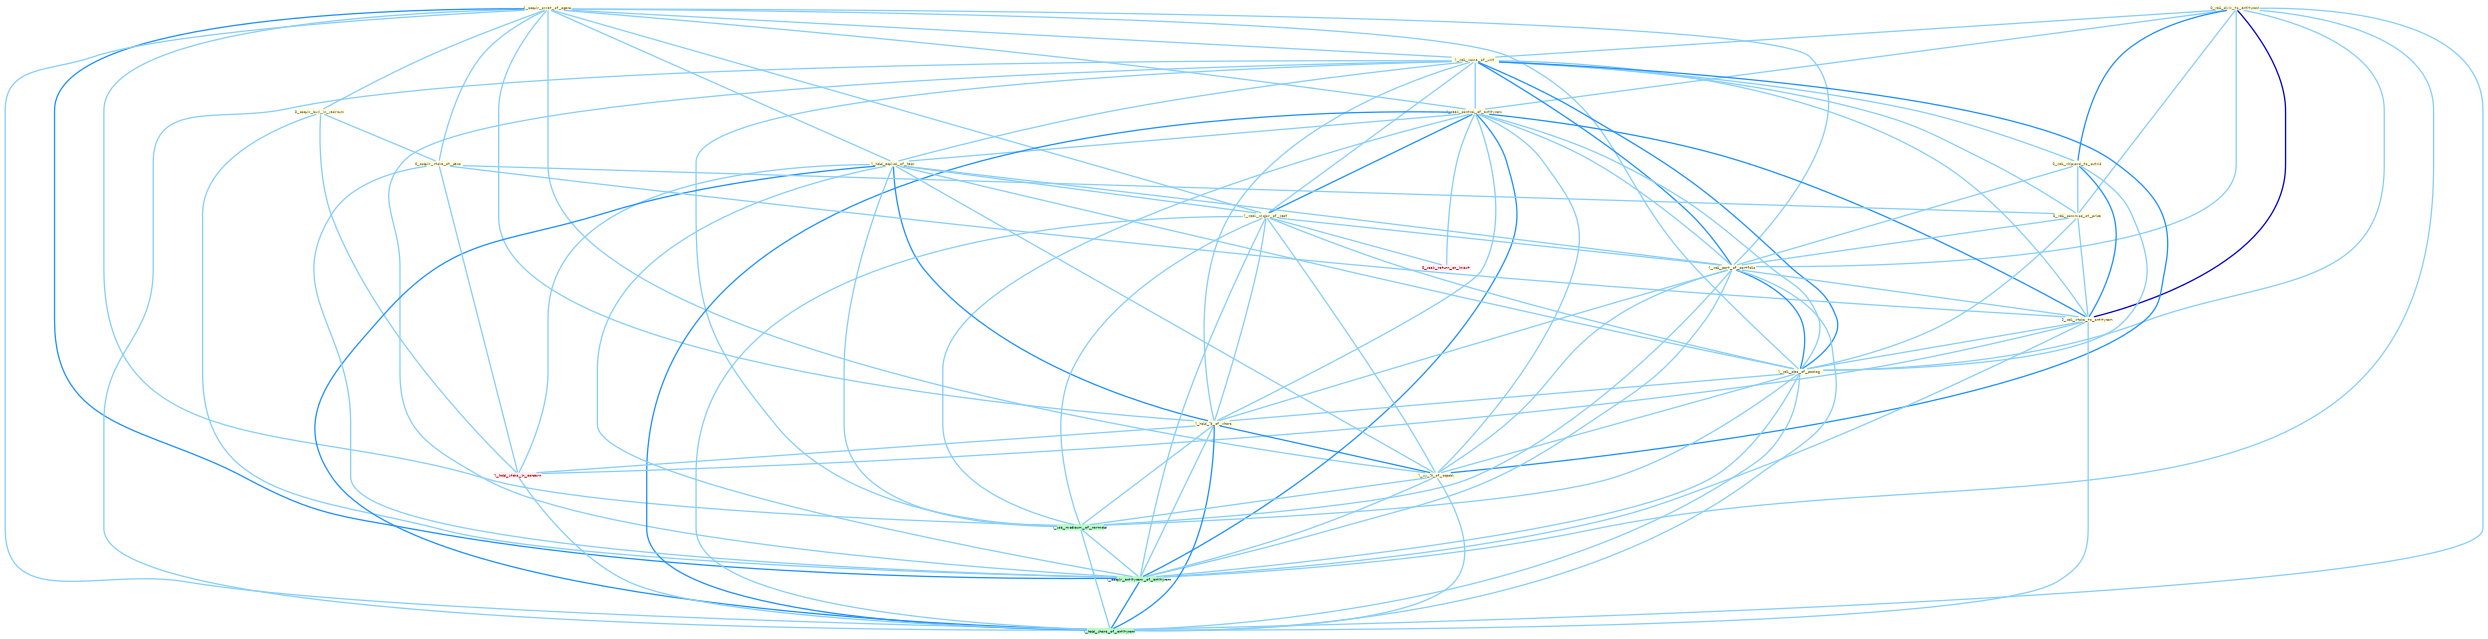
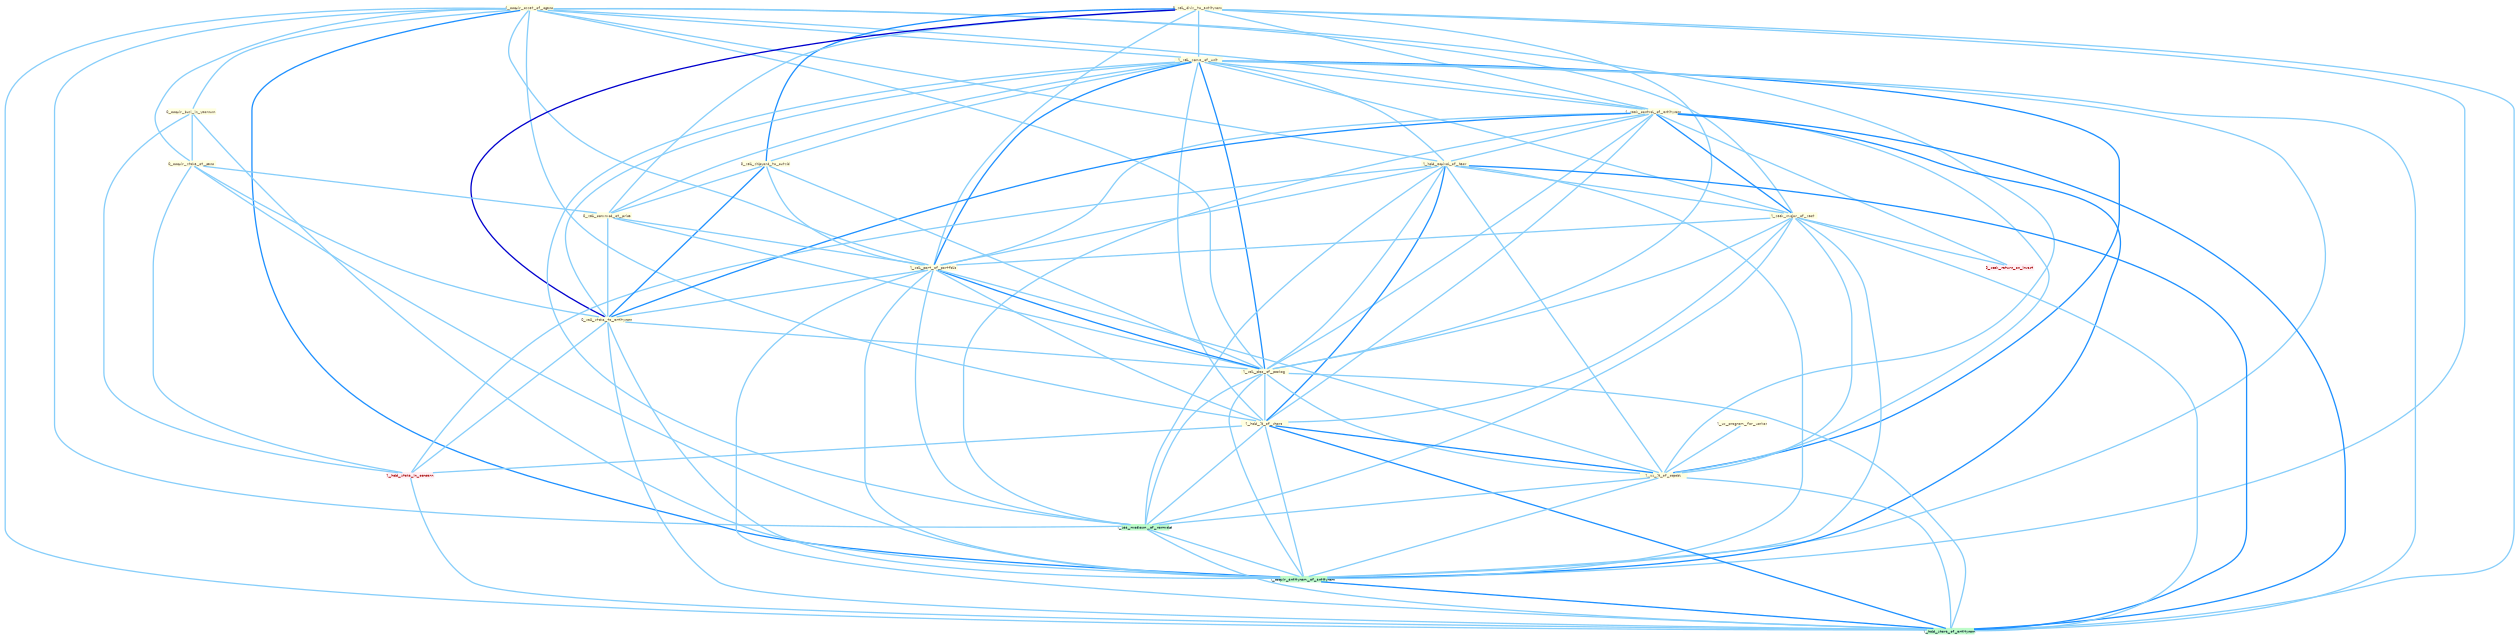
  graph {
    fontname="Patrick Hand"
    node [color="#ffffe0" fixedsize=true fontcolor="#8b7d6b" fontname="Patrick Hand" fontsize=4 shape=polygon style=filled]
    edge [color="#87cefa" fontname="Patrick Hand" w=1]
    "1_acquir_asset_of_agenc " [height=.06 width=.5]
    "0_acquir_busi_in_yearnum " [height=.06 width=.5]
    "0_sell_divis_to_entitynam " [height=.06 width=.5]
    "1_sell_some_of_unit " [height=.06 width=.5]
    "1_seek_control_of_entitynam " [height=.06 width=.5]
    "1_hold_equival_of_hear " [height=.06 width=.5]
    "0_sell_shipyard_to_outsid " [height=.06 width=.5]
    "0_acquir_stake_at_penc " [height=.06 width=.5]
    "0_sell_commod_at_price " [height=.06 width=.5]
    "1_seek_major_of_seat " [height=.06 width=.5]
+   "1_us_program_for_worker " [height=.06 width=.5]
    "1_sell_part_of_portfolio " [height=.06 width=.5]
    "0_sell_stake_to_entitynam " [height=.06 width=.5]
    "1_sell_piec_of_packag " [height=.06 width=.5]
    "1_hold_%_of_share " [height=.06 width=.5]
    "1_us_%_of_capabl " [height=.06 width=.5]
    "1_hold_stake_in_concern " [color="#fff0f5" fontcolor="#b22222" height=.06 width=.5]
    "0_seek_return_on_invest " [color="#fff0f5" fontcolor="#b22222" height=.06 width=.5]
    "1_see_modicum_of_normalci " [color="#BDFCC9" fontcolor="#2f4f4f" height=.06 width=.5]
    "1_acquir_entitynam_of_entitynam " [color="#BDFCC9" fontcolor="#2f4f4f" height=.06 width=.5]
    "1_hold_share_of_entitynam " [color="#BDFCC9" fontcolor="#2f4f4f" height=.06 width=.5]
    subgraph sub_1 {
      "1_acquir_asset_of_agenc "
      "0_acquir_busi_in_yearnum "
      "0_sell_divis_to_entitynam "
      "1_sell_some_of_unit "
      "1_seek_control_of_entitynam "
      "1_hold_equival_of_hear "
      "0_sell_shipyard_to_outsid "
      "0_acquir_stake_at_penc "
      "0_sell_commod_at_price "
      "1_seek_major_of_seat "
+     "1_us_program_for_worker "
      "1_sell_part_of_portfolio "
      "0_sell_stake_to_entitynam "
      "1_sell_piec_of_packag "
      "1_hold_%_of_share "
      "1_us_%_of_capabl "
    }
    subgraph sub_2 {
      "1_hold_stake_in_concern "
      "0_seek_return_on_invest "
    }
    "1_acquir_asset_of_agenc " -- "0_acquir_busi_in_yearnum "
    "1_acquir_asset_of_agenc " -- "1_sell_some_of_unit "
    "1_acquir_asset_of_agenc " -- "1_seek_control_of_entitynam "
    "1_acquir_asset_of_agenc " -- "1_hold_equival_of_hear "
    "1_acquir_asset_of_agenc " -- "0_acquir_stake_at_penc "
    "1_acquir_asset_of_agenc " -- "1_seek_major_of_seat "
    "1_acquir_asset_of_agenc " -- "1_sell_part_of_portfolio "
    "1_acquir_asset_of_agenc " -- "1_sell_piec_of_packag "
    "1_acquir_asset_of_agenc " -- "1_hold_%_of_share "
    "1_acquir_asset_of_agenc " -- "1_us_%_of_capabl "
    "1_acquir_asset_of_agenc " -- "1_see_modicum_of_normalci "
    "1_acquir_asset_of_agenc " -- "1_acquir_entitynam_of_entitynam " [color="#1e90ff" w=2]
    "1_acquir_asset_of_agenc " -- "1_hold_share_of_entitynam "
    "0_acquir_busi_in_yearnum " -- "0_acquir_stake_at_penc "
    "0_acquir_busi_in_yearnum " -- "1_hold_stake_in_concern "
    "0_acquir_busi_in_yearnum " -- "1_acquir_entitynam_of_entitynam "
    "0_sell_divis_to_entitynam " -- "1_sell_some_of_unit "
    "0_sell_divis_to_entitynam " -- "1_seek_control_of_entitynam "
    "0_sell_divis_to_entitynam " -- "0_sell_shipyard_to_outsid " [color="#1e90ff" w=2]
    "0_sell_divis_to_entitynam " -- "0_sell_commod_at_price "
    "0_sell_divis_to_entitynam " -- "1_sell_part_of_portfolio "
    "0_sell_divis_to_entitynam " -- "0_sell_stake_to_entitynam " [color="#0000cd" w=3]
    "0_sell_divis_to_entitynam " -- "1_sell_piec_of_packag "
    "0_sell_divis_to_entitynam " -- "1_acquir_entitynam_of_entitynam "
    "0_sell_divis_to_entitynam " -- "1_hold_share_of_entitynam "
    "1_sell_some_of_unit " -- "1_seek_control_of_entitynam "
    "1_sell_some_of_unit " -- "1_hold_equival_of_hear "
    "1_sell_some_of_unit " -- "0_sell_shipyard_to_outsid "
    "1_sell_some_of_unit " -- "0_sell_commod_at_price "
    "1_sell_some_of_unit " -- "1_seek_major_of_seat "
    "1_sell_some_of_unit " -- "1_sell_part_of_portfolio " [color="#1e90ff" w=2]
    "1_sell_some_of_unit " -- "0_sell_stake_to_entitynam "
    "1_sell_some_of_unit " -- "1_sell_piec_of_packag " [color="#1e90ff" w=2]
    "1_sell_some_of_unit " -- "1_hold_%_of_share "
    "1_sell_some_of_unit " -- "1_us_%_of_capabl " [color="#1e90ff"]
    "1_sell_some_of_unit " -- "1_see_modicum_of_normalci "
    "1_sell_some_of_unit " -- "1_acquir_entitynam_of_entitynam "
    "1_sell_some_of_unit " -- "1_hold_share_of_entitynam "
    "1_seek_control_of_entitynam " -- "1_hold_equival_of_hear "
    "1_seek_control_of_entitynam " -- "1_seek_major_of_seat " [color="#1e90ff" w=2]
    "1_seek_control_of_entitynam " -- "1_sell_part_of_portfolio "
    "1_seek_control_of_entitynam " -- "0_sell_stake_to_entitynam " [color="#1e90ff"]
    "1_seek_control_of_entitynam " -- "1_sell_piec_of_packag "
    "1_seek_control_of_entitynam " -- "1_hold_%_of_share "
    "1_seek_control_of_entitynam " -- "1_us_%_of_capabl "
    "1_seek_control_of_entitynam " -- "0_seek_return_on_invest "
    "1_seek_control_of_entitynam " -- "1_see_modicum_of_normalci "
    "1_seek_control_of_entitynam " -- "1_acquir_entitynam_of_entitynam " [color="#1e90ff" w=2]
    "1_seek_control_of_entitynam " -- "1_hold_share_of_entitynam " [color="#1e90ff" w=2]
    "1_hold_equival_of_hear " -- "1_seek_major_of_seat "
    "1_hold_equival_of_hear " -- "1_sell_part_of_portfolio "
    "1_hold_equival_of_hear " -- "1_sell_piec_of_packag "
    "1_hold_equival_of_hear " -- "1_hold_%_of_share " [color="#1e90ff" w=2]
    "1_hold_equival_of_hear " -- "1_us_%_of_capabl "
    "1_hold_equival_of_hear " -- "1_hold_stake_in_concern "
    "1_hold_equival_of_hear " -- "1_see_modicum_of_normalci "
    "1_hold_equival_of_hear " -- "1_acquir_entitynam_of_entitynam "
    "1_hold_equival_of_hear " -- "1_hold_share_of_entitynam " [color="#1e90ff" w=2]
    "0_sell_shipyard_to_outsid " -- "0_sell_commod_at_price "
    "0_sell_shipyard_to_outsid " -- "1_sell_part_of_portfolio "
    "0_sell_shipyard_to_outsid " -- "0_sell_stake_to_entitynam " [color="#1e90ff" w=2]
    "0_sell_shipyard_to_outsid " -- "1_sell_piec_of_packag "
    "0_acquir_stake_at_penc " -- "0_sell_commod_at_price "
    "0_acquir_stake_at_penc " -- "0_sell_stake_to_entitynam "
    "0_acquir_stake_at_penc " -- "1_hold_stake_in_concern "
    "0_acquir_stake_at_penc " -- "1_acquir_entitynam_of_entitynam "
    "0_sell_commod_at_price " -- "1_sell_part_of_portfolio "
    "0_sell_commod_at_price " -- "0_sell_stake_to_entitynam "
    "0_sell_commod_at_price " -- "1_sell_piec_of_packag "
    "1_seek_major_of_seat " -- "1_sell_part_of_portfolio "
    "1_seek_major_of_seat " -- "1_sell_piec_of_packag "
    "1_seek_major_of_seat " -- "1_hold_%_of_share "
    "1_seek_major_of_seat " -- "1_us_%_of_capabl "
    "1_seek_major_of_seat " -- "0_seek_return_on_invest "
    "1_seek_major_of_seat " -- "1_see_modicum_of_normalci "
    "1_seek_major_of_seat " -- "1_acquir_entitynam_of_entitynam "
    "1_seek_major_of_seat " -- "1_hold_share_of_entitynam "
+   "1_us_program_for_worker " -- "1_us_%_of_capabl "
    "1_sell_part_of_portfolio " -- "0_sell_stake_to_entitynam "
    "1_sell_part_of_portfolio " -- "1_sell_piec_of_packag " [color="#1e90ff" w=2]
    "1_sell_part_of_portfolio " -- "1_hold_%_of_share "
    "1_sell_part_of_portfolio " -- "1_us_%_of_capabl "
    "1_sell_part_of_portfolio " -- "1_see_modicum_of_normalci "
    "1_sell_part_of_portfolio " -- "1_acquir_entitynam_of_entitynam "
    "1_sell_part_of_portfolio " -- "1_hold_share_of_entitynam "
    "0_sell_stake_to_entitynam " -- "1_sell_piec_of_packag "
    "0_sell_stake_to_entitynam " -- "1_hold_stake_in_concern "
    "0_sell_stake_to_entitynam " -- "1_acquir_entitynam_of_entitynam "
    "0_sell_stake_to_entitynam " -- "1_hold_share_of_entitynam "
    "1_sell_piec_of_packag " -- "1_hold_%_of_share "
    "1_sell_piec_of_packag " -- "1_us_%_of_capabl "
    "1_sell_piec_of_packag " -- "1_see_modicum_of_normalci "
    "1_sell_piec_of_packag " -- "1_acquir_entitynam_of_entitynam "
    "1_sell_piec_of_packag " -- "1_hold_share_of_entitynam "
    "1_hold_%_of_share " -- "1_us_%_of_capabl " [color="#1e90ff" w=2]
    "1_hold_%_of_share " -- "1_hold_stake_in_concern "
    "1_hold_%_of_share " -- "1_see_modicum_of_normalci "
    "1_hold_%_of_share " -- "1_acquir_entitynam_of_entitynam "
    "1_hold_%_of_share " -- "1_hold_share_of_entitynam " [color="#1e90ff" w=2]
    "1_us_%_of_capabl " -- "1_see_modicum_of_normalci "
    "1_us_%_of_capabl " -- "1_acquir_entitynam_of_entitynam "
    "1_us_%_of_capabl " -- "1_hold_share_of_entitynam "
    "1_hold_stake_in_concern " -- "1_hold_share_of_entitynam "
    "1_see_modicum_of_normalci " -- "1_acquir_entitynam_of_entitynam "
    "1_see_modicum_of_normalci " -- "1_hold_share_of_entitynam "
    "1_acquir_entitynam_of_entitynam " -- "1_hold_share_of_entitynam " [color="#1e90ff" w=2]
  }
